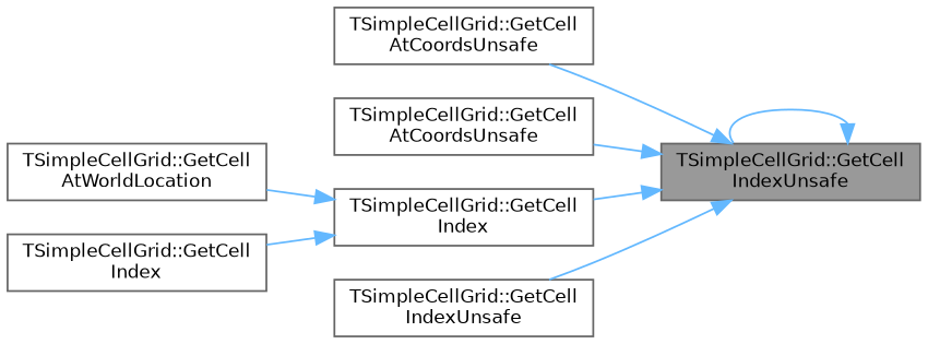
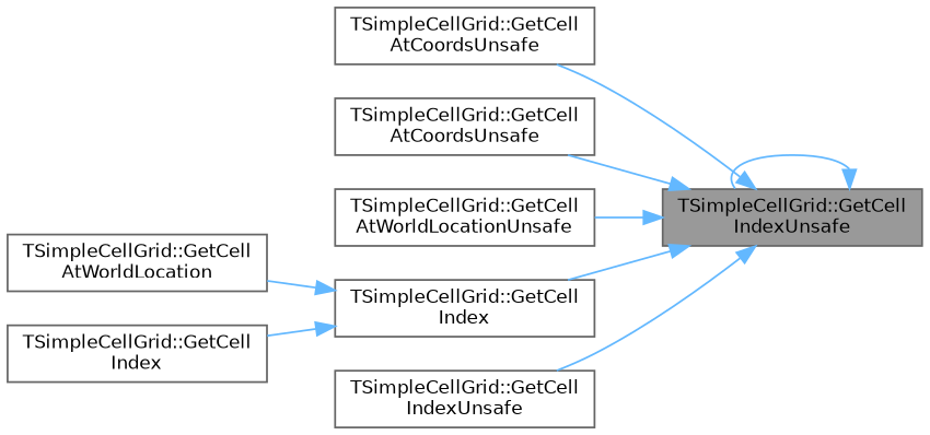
  digraph {
    rankdir=RL
    node [color=grey40 fillcolor=white fontname=Helvetica fontsize=10 shape=box style=filled]
    edge [color=steelblue1 dir=back fontname=Helvetica fontsize=10 labelfontname=Helvetica labelfontsize=10 style=solid]
    n1 [color=gray40 fillcolor=grey60 fontcolor=black height=0.2 label="TSimpleCellGrid::GetCell\lIndexUnsafe" width=0.4]
    n2 [height=0.2 label="TSimpleCellGrid::GetCell\lAtCoordsUnsafe" width=0.4]
    n3 [height=0.2 label="TSimpleCellGrid::GetCell\lAtCoordsUnsafe" width=0.4]
+   n4 [height=0.2 label="TSimpleCellGrid::GetCell\lAtWorldLocationUnsafe" width=0.4]
    n5 [height=0.2 label="TSimpleCellGrid::GetCell\lIndex" width=0.4]
    n6 [height=0.2 label="TSimpleCellGrid::GetCell\lIndexUnsafe" width=0.4]
    n7 [height=0.2 label="TSimpleCellGrid::GetCell\lAtWorldLocation" width=0.4]
    n8 [height=0.2 label="TSimpleCellGrid::GetCell\lIndex" width=0.4]
    n1 -> n1
    n1 -> n2
    n1 -> n3
+   n1 -> n4
    n1 -> n5
    n1 -> n6
    n5 -> n7
    n5 -> n8
  }
